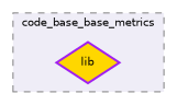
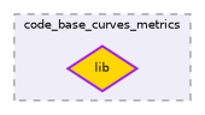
  digraph {
    compound=true
    n1 [color=purple fillcolor=gold fontname=Helvetica fontsize=10 height=0.2 label=lib shape=diamond style="filled,bold" width=0.4]
    subgraph cluster_1 {
      bgcolor="#efedf7"
      fontname=Helvetica
      fontsize=10
-     label=code_base_base_metrics
+     label=code_base_curves_metrics
      pencolor=grey50
      style="filled,dashed"
      n1
    }
  }
